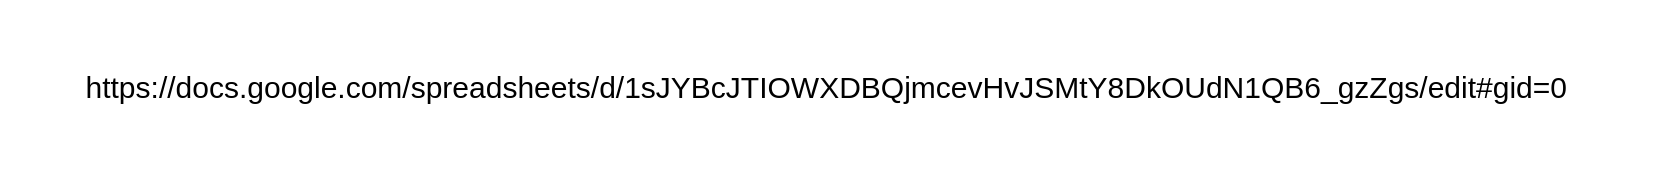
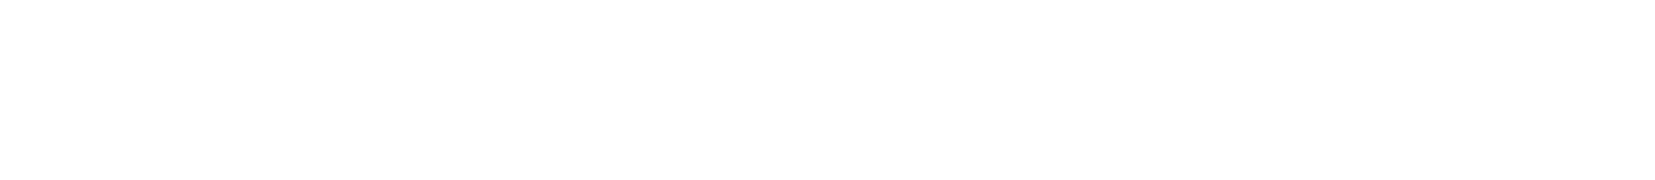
  <mxCell id="0" />
  <mxCell id="1" parent="0" />
- <mxCell id="2" value="https://docs.google.com/spreadsheets/d/1sJYBcJTIOWXDBQjmcevHvJSMtY8DkOUdN1QB6_gzZgs/edit#gid=0" style="text;html=1;align=center;verticalAlign=middle;resizable=0;points=[];autosize=1;strokeColor=none;fillColor=none;" vertex="1" parent="1"><mxGeometry x="20" y="20" width="620" height="30" as="geometry" /></mxCell>
